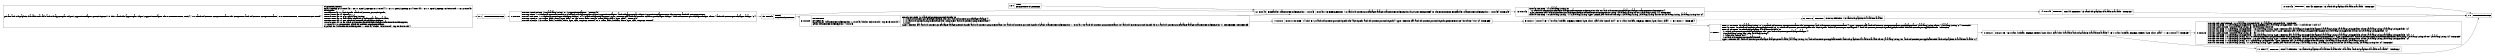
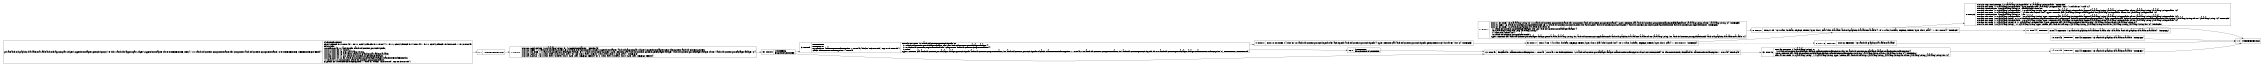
  digraph {
    rankdir=LR
    node [shape=record]
    n1 [label="{0\:\ ?|MTH_ENTER_BLOCK\l}"]
    n2 [label="{2\:\ 0x0000|0x0000: CONST_STR  (r0 I:java.lang.String) =  \"SuggestionsAdapter\"  (LINE:645)\l0x0002: IGET  (r1 I:android.content.Context) = (r9 I:androidx.appcompat.widget.SuggestionsAdapter) androidx.appcompat.widget.SuggestionsAdapter.mProviderContext android.content.Context \l0x0004: INVOKE  (r1 I:android.content.pm.PackageManager) = (r1 I:android.content.Context) type: VIRTUAL call: android.content.Context.getPackageManager():android.content.pm.PackageManager A[MD:():android.content.pm.PackageManager (c)]\l0x0008: CONST  (r2 I:??[int, float, short, byte, char]) = (128(0x80, float:1.8E\-43) ??[int, float, short, byte, char])  (LINE:648)\l0x000a: CONST  (r3 I:??[int, float, boolean, short, byte, char, OBJECT, ARRAY]) = (0 ??[int, float, boolean, short, byte, char, OBJECT, ARRAY]) \l}"]
-   n3 [label="{15\:\ 0x000b|HINTS\lEXC_TOP_SPLITTER\l}"]
+   n3 [label="{15\:\ 0x000b|SYNTHETIC\lEXC_TOP_SPLITTER\l}"]
    n4 [label="{3\:\ 0x000b|TRY_ENTER\lTRY_LEAVE\lTryCatch #0 \{NameNotFoundException \-\> 0x0045, blocks: (B:3:0x000b), top: B:15:0x000b \}\lCatch: NameNotFoundException \-\> 0x0045\l|0x000b: INVOKE  (r2 I:android.content.pm.ActivityInfo) = \l  (r1 I:android.content.pm.PackageManager A[D('pm' android.content.pm.PackageManager)])\l  (r10 I:android.content.ComponentName A[D('component' android.content.ComponentName)])\l  (r2 I:int)\l type: VIRTUAL call: android.content.pm.PackageManager.getActivityInfo(android.content.ComponentName, int):android.content.pm.ActivityInfo A[Catch: NameNotFoundException \-\> 0x0045, MD:(android.content.ComponentName, int):android.content.pm.ActivityInfo throws android.content.pm.PackageManager$NameNotFoundException (c), TRY_ENTER, TRY_LEAVE]\l}"]
    n5 [label="{12\:\ 0x0045|ExcHandler: NameNotFoundException \-\> 0x0045\l|0x0045: MOVE_EXCEPTION  (r2 I:android.content.pm.PackageManager$NameNotFoundException A[CUSTOM_DECLARE]) =  A[DONT_INLINE, ExcHandler: NameNotFoundException \-\> 0x0045] (LINE:649)\l}"]
    n6 [label="{4\:\ 0x0010|0x0010: INVOKE  (r4 I:int) = (r2 I:android.content.pm.ActivityInfo A[D('activityInfo' android.content.pm.ActivityInfo)]) type: VIRTUAL call: android.content.pm.ActivityInfo.getIconResource():int A[MD:():int (c)] (LINE:653)\l}"]
-   n7 [label="{16\:\ ?|MTH\lEXC_BOTTOM_SPLITTER\l}"]
+   n7 [label="{16\:\ ?|SYNTHETIC\lEXC_BOTTOM_SPLITTER\l}"]
    n8 [label="{13\:\ 0x0046|0x0046: INVOKE  (r4 I:java.lang.String) = \l  (r2 I:android.content.pm.PackageManager$NameNotFoundException A[D('ex' android.content.pm.PackageManager$NameNotFoundException)])\l type: VIRTUAL call: android.content.pm.PackageManager.NameNotFoundException.toString():java.lang.String A[MD:():java.lang.String (s)] (LINE:650)\l0x004a: INVOKE  (r0 I:java.lang.String), (r4 I:java.lang.String) type: STATIC call: android.util.Log.w(java.lang.String, java.lang.String):int A[MD:(java.lang.String, java.lang.String):int (c)]\l}"]
    n9 [label="{5\:\ 0x0014|0x0014: IF  (r4 I:??[int, boolean, OBJECT, ARRAY, byte, short, char] A[D('iconId' int)]) != (0 ??[int, boolean, OBJECT, ARRAY, byte, short, char])  \-\> B:7:0x0017  (LINE:654)\l}"]
    n10 [label="{6\:\ 0x0016|RETURN\l|0x0016: RETURN  (r3 I:android.graphics.drawable.Drawable) \l}"]
    n11 [label="{7\:\ 0x0017|0x0017: INVOKE  (r5 I:java.lang.String) = (r10 I:android.content.ComponentName A[D('component' android.content.ComponentName)]) type: VIRTUAL call: android.content.ComponentName.getPackageName():java.lang.String A[MD:():java.lang.String (c)] (LINE:655)\l0x001b: IGET  (r6 I:android.content.pm.ApplicationInfo) = (r2 I:android.content.pm.ActivityInfo A[D('activityInfo' android.content.pm.ActivityInfo)]) android.content.pm.ActivityInfo.applicationInfo android.content.pm.ApplicationInfo  (LINE:656)\l0x001d: INVOKE  (r6 I:android.graphics.drawable.Drawable) = \l  (r1 I:android.content.pm.PackageManager A[D('pm' android.content.pm.PackageManager)])\l  (r5 I:java.lang.String A[D('pkg' java.lang.String)])\l  (r4 I:int A[D('iconId' int)])\l  (r6 I:android.content.pm.ApplicationInfo)\l type: VIRTUAL call: android.content.pm.PackageManager.getDrawable(java.lang.String, int, android.content.pm.ApplicationInfo):android.graphics.drawable.Drawable A[MD:(java.lang.String, int, android.content.pm.ApplicationInfo):android.graphics.drawable.Drawable (c)]\l}"]
    n12 [label="{1\:\ ?|MTH_EXIT_BLOCK\l}"]
    n13 [label="{8\:\ 0x0021|0x0021: IF  (r6 I:??[int, boolean, OBJECT, ARRAY, byte, short, char] A[D('drawable' android.graphics.drawable.Drawable)]) != (0 ??[int, boolean, OBJECT, ARRAY, byte, short, char])  \-\> B:11:0x0044  (LINE:657)\l}"]
    n14 [label="{9\:\ 0x0023|0x0023: NEW_INSTANCE  (r7 I:java.lang.StringBuilder) =  java.lang.StringBuilder  (LINE:658)\l0x0025: INVOKE  (r7 I:java.lang.StringBuilder) type: DIRECT call: java.lang.StringBuilder.\<init\>():void A[MD:():void (c)]\l0x0028: CONST_STR  (r8 I:java.lang.String) =  \"Invalid icon resource \" \l0x002a: INVOKE  (r7 I:java.lang.StringBuilder), (r8 I:java.lang.String) type: VIRTUAL call: java.lang.StringBuilder.append(java.lang.String):java.lang.StringBuilder A[MD:(java.lang.String):java.lang.StringBuilder (c)]\l0x002d: INVOKE  (r7 I:java.lang.StringBuilder), (r4 I:int A[D('iconId' int)]) type: VIRTUAL call: java.lang.StringBuilder.append(int):java.lang.StringBuilder A[MD:(int):java.lang.StringBuilder (c)]\l0x0030: CONST_STR  (r8 I:java.lang.String) =  \" for \" \l0x0032: INVOKE  (r7 I:java.lang.StringBuilder), (r8 I:java.lang.String) type: VIRTUAL call: java.lang.StringBuilder.append(java.lang.String):java.lang.StringBuilder A[MD:(java.lang.String):java.lang.StringBuilder (c)]\l0x0035: INVOKE  (r8 I:java.lang.String) = (r10 I:android.content.ComponentName A[D('component' android.content.ComponentName)]) type: VIRTUAL call: android.content.ComponentName.flattenToShortString():java.lang.String A[MD:():java.lang.String (c)] (LINE:659)\l0x0039: INVOKE  (r7 I:java.lang.StringBuilder), (r8 I:java.lang.String) type: VIRTUAL call: java.lang.StringBuilder.append(java.lang.String):java.lang.StringBuilder A[MD:(java.lang.String):java.lang.StringBuilder (c)]\l0x003c: INVOKE  (r7 I:java.lang.String) = (r7 I:java.lang.StringBuilder) type: VIRTUAL call: java.lang.StringBuilder.toString():java.lang.String A[MD:():java.lang.String (c)]\l0x0040: INVOKE  (r0 I:java.lang.String), (r7 I:java.lang.String) type: STATIC call: android.util.Log.w(java.lang.String, java.lang.String):int A[MD:(java.lang.String, java.lang.String):int (c)] (LINE:658)\l}"]
    n15 [label="{11\:\ 0x0044|RETURN\l|0x0044: RETURN  (r6 I:android.graphics.drawable.Drawable A[D('drawable' android.graphics.drawable.Drawable)])  (LINE:662)\l}"]
    n16 [label="{10\:\ 0x0043|RETURN\l|0x0043: RETURN  (r3 I:android.graphics.drawable.Drawable)  (LINE:660)\l}"]
    n17 [label="{14\:\ 0x004d|RETURN\l|0x004d: RETURN  (r3 I:android.graphics.drawable.Drawable)  (LINE:651)\l}"]
    n18 [label="{private android.graphics.drawable.Drawable androidx.appcompat.widget.SuggestionsAdapter.getActivityIcon((r9 'this' I:androidx.appcompat.widget.SuggestionsAdapter A[IMMUTABLE_TYPE, THIS]), (r10 I:android.content.ComponentName A[D('component' android.content.ComponentName), IMMUTABLE_TYPE, METHOD_ARGUMENT]))  | USE_LINES_HINTS\lCROSS_EDGE: B:10:0x0043 \-\> B:1:?, CROSS_EDGE: B:11:0x0044 \-\> B:1:?, CROSS_EDGE: B:14:0x004d \-\> B:1:?, CROSS_EDGE: B:15:0x000b \-\> B:12:0x0045\lDebug Info:\l  0x000f\-0x0045: r2 'activityInfo' Landroid\/content\/pm\/ActivityInfo;\l  0x0014\-0x0045: r4 'iconId' I\l  0x001b\-0x0045: r5 'pkg' Ljava\/lang\/String;\l  0x0021\-0x0045: r6 'drawable' Landroid\/graphics\/drawable\/Drawable;\l  0x0008\-0x004d: r1 'pm' Landroid\/content\/pm\/PackageManager;\l  0x0046\-0x004d: r2 'ex' Landroid\/content\/pm\/PackageManager$NameNotFoundException;\l  \-1 \-0x004d: r10 'component' Landroid\/content\/ComponentName;\lTryCatch #0 \{NameNotFoundException \-\> 0x0045, blocks: (B:3:0x000b), top: B:15:0x000b \}\l}"]
    n1 -> n2
    n2 -> n3
    n3 -> n4
    n3 -> n5
    n4 -> n6
-   n4 -> n5
+   n4 -> n7
    n5 -> n8
    n6 -> n9
    n7 -> n5
    n8 -> n17
    n9 -> n10 [style=dashed]
-   n9 -> n11
+   n9 -> n13
    n10 -> n12
    n11 -> n13
    n13 -> n14 [style=solid]
    n13 -> n15
    n15 -> n12
    n16 -> n12
    n17 -> n12
    n18 -> n1
  }
